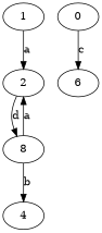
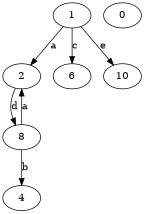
  strict digraph {
    1
    2
    6
+   10
    n5 [label=8]
    4
    0
    1 -> 2 [label=a]
-   0 -> 6 [label=c]
+   1 -> 6 [label=c]
+   1 -> 10 [label=e]
    2 -> n5 [label=d]
    n5 -> 2 [label=a]
    n5 -> 4 [label=b]
  }
